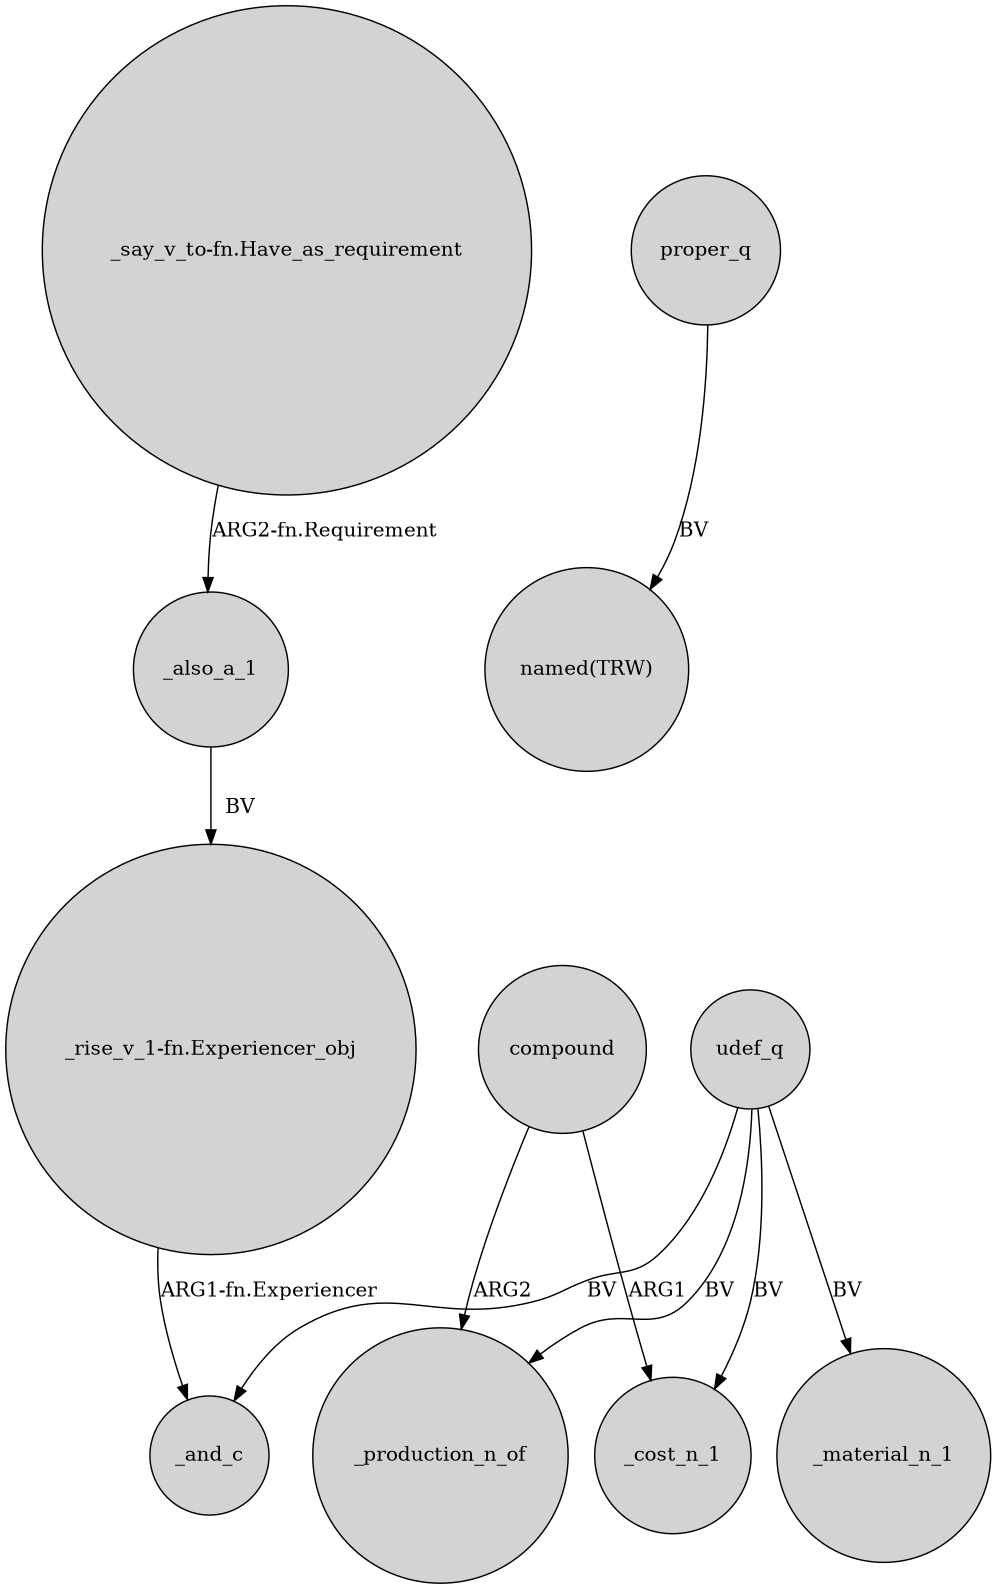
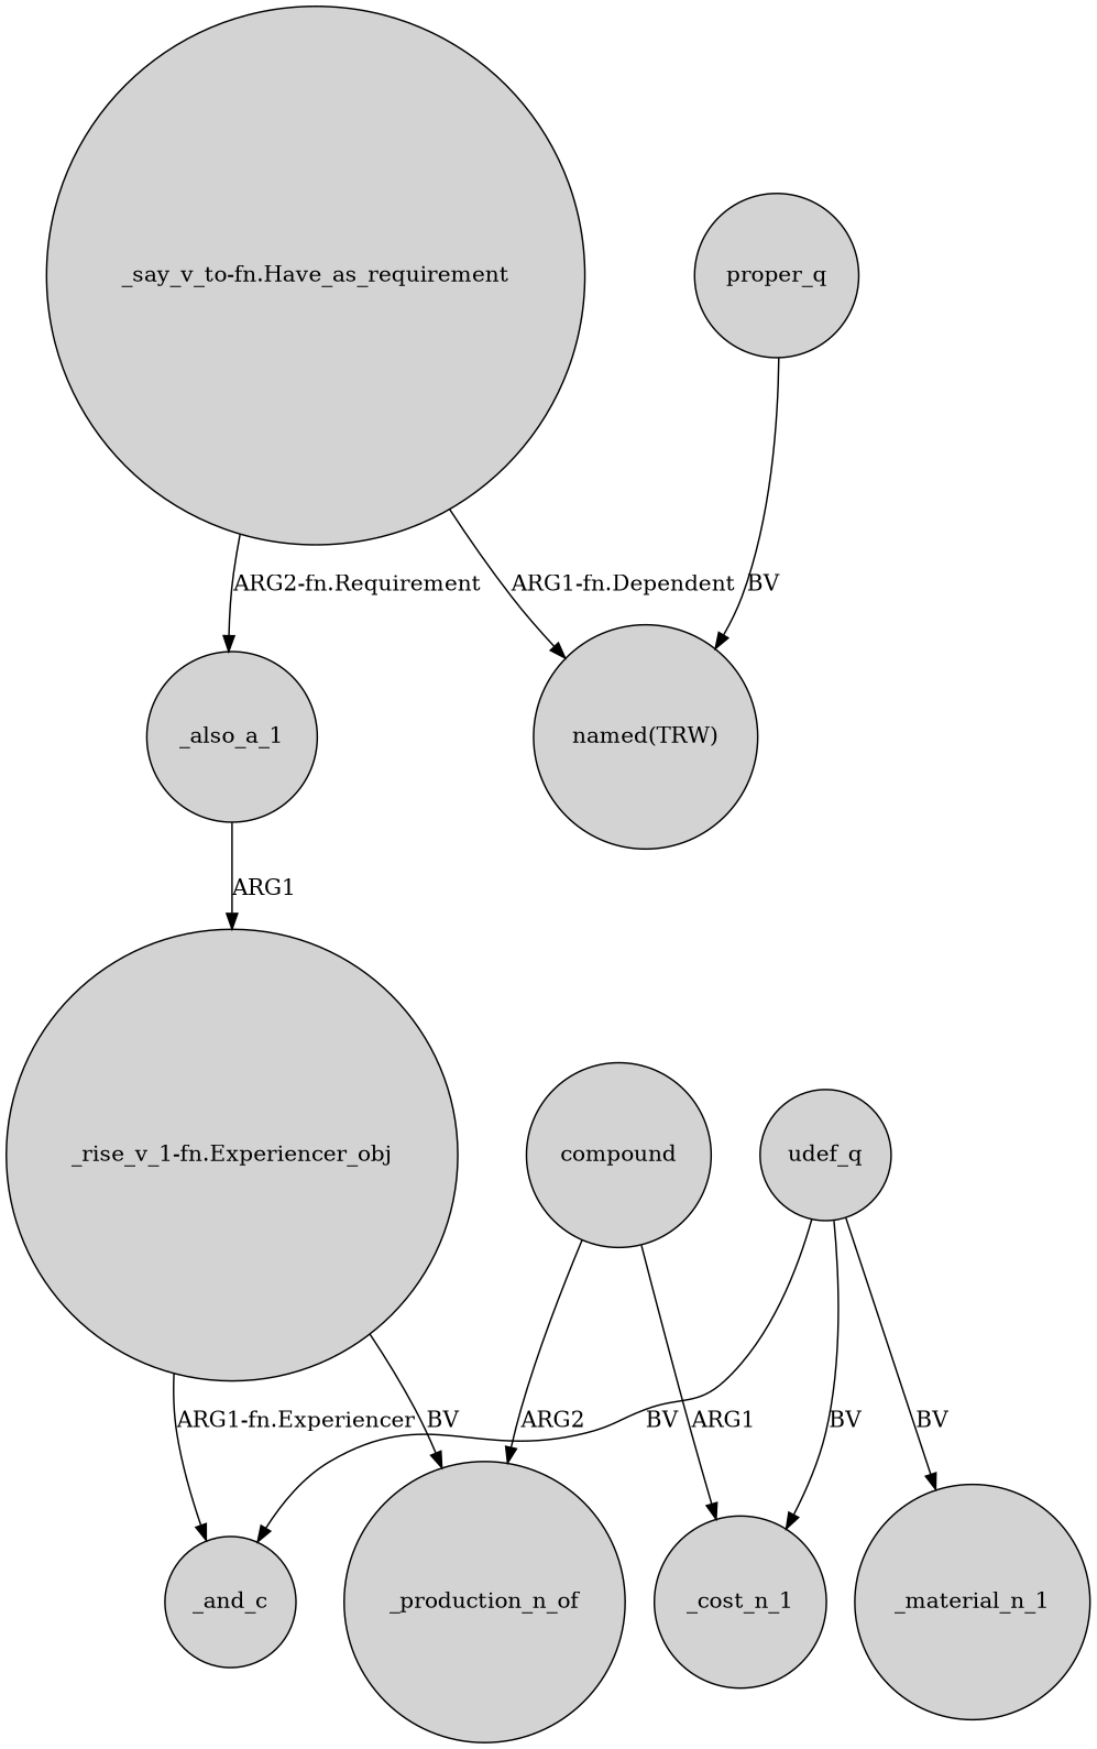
  digraph {
    node [shape=circle style=filled]
    _also_a_1
    "_rise_v_1-fn.Experiencer_obj"
    _and_c
    udef_q
    _production_n_of
    _cost_n_1
    _material_n_1
    proper_q
    "named(TRW)"
    compound
    "_say_v_to-fn.Have_as_requirement"
-   _also_a_1 -> "_rise_v_1-fn.Experiencer_obj" [label=BV]
+   _also_a_1 -> "_rise_v_1-fn.Experiencer_obj" [label=ARG1]
    "_rise_v_1-fn.Experiencer_obj" -> _and_c [label="ARG1-fn.Experiencer"]
    udef_q -> _and_c [label=BV]
-   udef_q -> _production_n_of [label=BV]
+   "_rise_v_1-fn.Experiencer_obj" -> _production_n_of [label=BV]
    udef_q -> _cost_n_1 [label=BV]
    udef_q -> _material_n_1 [label=BV]
    proper_q -> "named(TRW)" [label=BV]
    compound -> _production_n_of [label=ARG2]
    compound -> _cost_n_1 [label=ARG1]
    "_say_v_to-fn.Have_as_requirement" -> _also_a_1 [label="ARG2-fn.Requirement"]
+   "_say_v_to-fn.Have_as_requirement" -> "named(TRW)" [label="ARG1-fn.Dependent"]
  }
